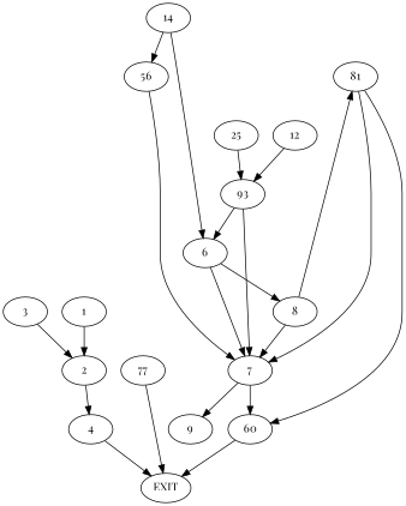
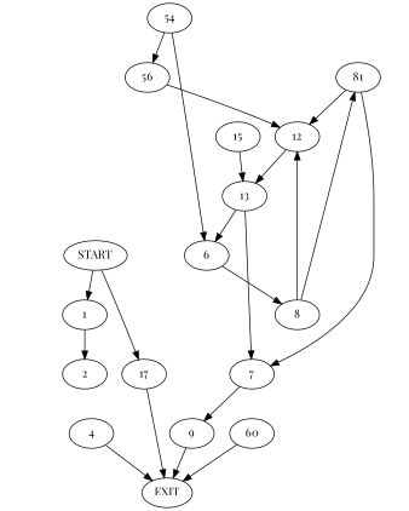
  digraph {
    fontname="Playfair Display"
    node [fontname="Playfair Display"]
    edge [fontname="Playfair Display"]
+   n1 [label=START]
    1
-   17 [label=77]
+   17
    2
-   15 [label=25]
-   13 [label=93]
+   15
+   13
    n7 [label=EXIT]
    4
-   3
    6
    7
    8
    9
    n14 [label=60]
    n15 [label=81]
    12
-   14
+   14 [label=54]
    n18 [label=56]
+   n1 -> 1
+   n1 -> 17
    1 -> 2
    17 -> n7
-   2 -> 4
    15 -> 13
    13 -> 6
    13 -> 7
    4 -> n7
-   3 -> 2
-   6 -> 7
    6 -> 8
    7 -> 9
-   7 -> n14
-   8 -> 7
+   8 -> 12
    8 -> n15
+   9 -> n7
    n14 -> n7
    n15 -> 7
-   n15 -> n14
+   n15 -> 12
    12 -> 13
    14 -> 6
    14 -> n18
-   n18 -> 7
+   n18 -> 12
  }
